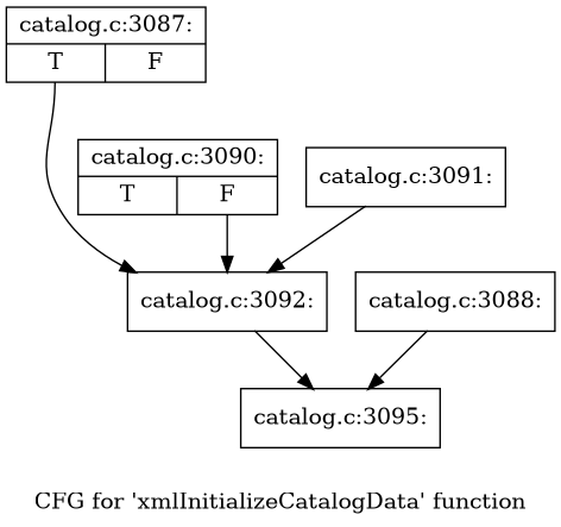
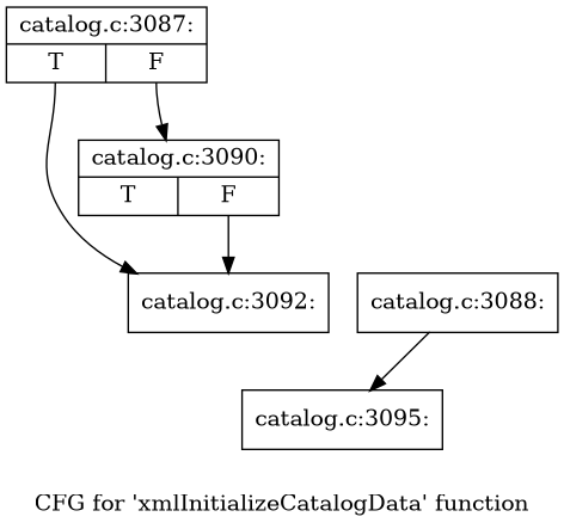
  digraph {
    label="CFG for 'xmlInitializeCatalogData' function"
    node [shape=record]
    n1 [label="{catalog.c:3087:|{<s0>T|<s1>F}}"]
    n2 [label="{catalog.c:3090:|{<s0>T|<s1>F}}"]
    n3 [label="{catalog.c:3092:}"]
    n4 [label="{catalog.c:3088:}"]
    n5 [label="{catalog.c:3095:}"]
-   n6 [label="{catalog.c:3091:}"]
+   n1 -> n2 [tailport=s1]
    n1 -> n3 [tailport=s0]
    n2 -> n3 [tailport=s1]
-   n3 -> n5
    n4 -> n5
-   n6 -> n3
  }
